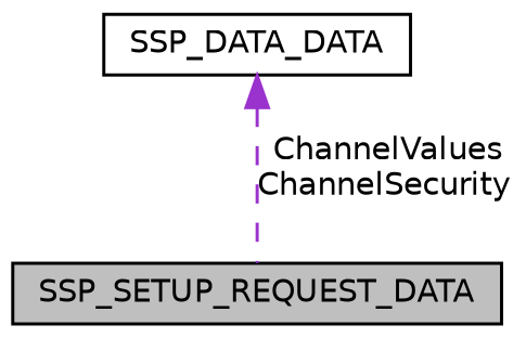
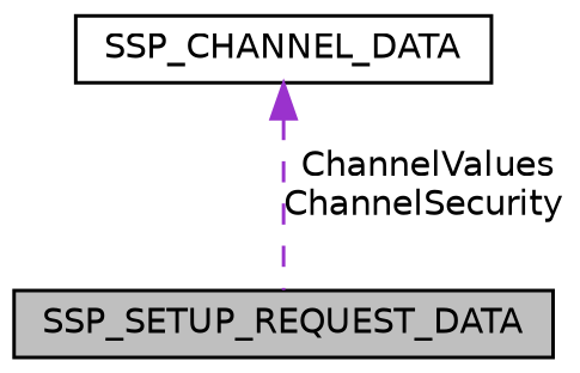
  digraph {
    node [color=black fontname=Helvetica fontsize=10 shape=record style=filled]
    n1 [fillcolor=grey75 fontcolor=black height=0.2 label=SSP_SETUP_REQUEST_DATA width=0.4]
-   n2 [fillcolor=white height=0.2 label=SSP_DATA_DATA width=0.4]
+   n2 [fillcolor=white height=0.2 label=SSP_CHANNEL_DATA width=0.4]
    n2 -> n1 [color=darkorchid3 dir=back fontname=Helvetica fontsize=10 label=" ChannelValues\nChannelSecurity" labelfontname=Helvetica labelfontsize=10 style=dashed]
  }
